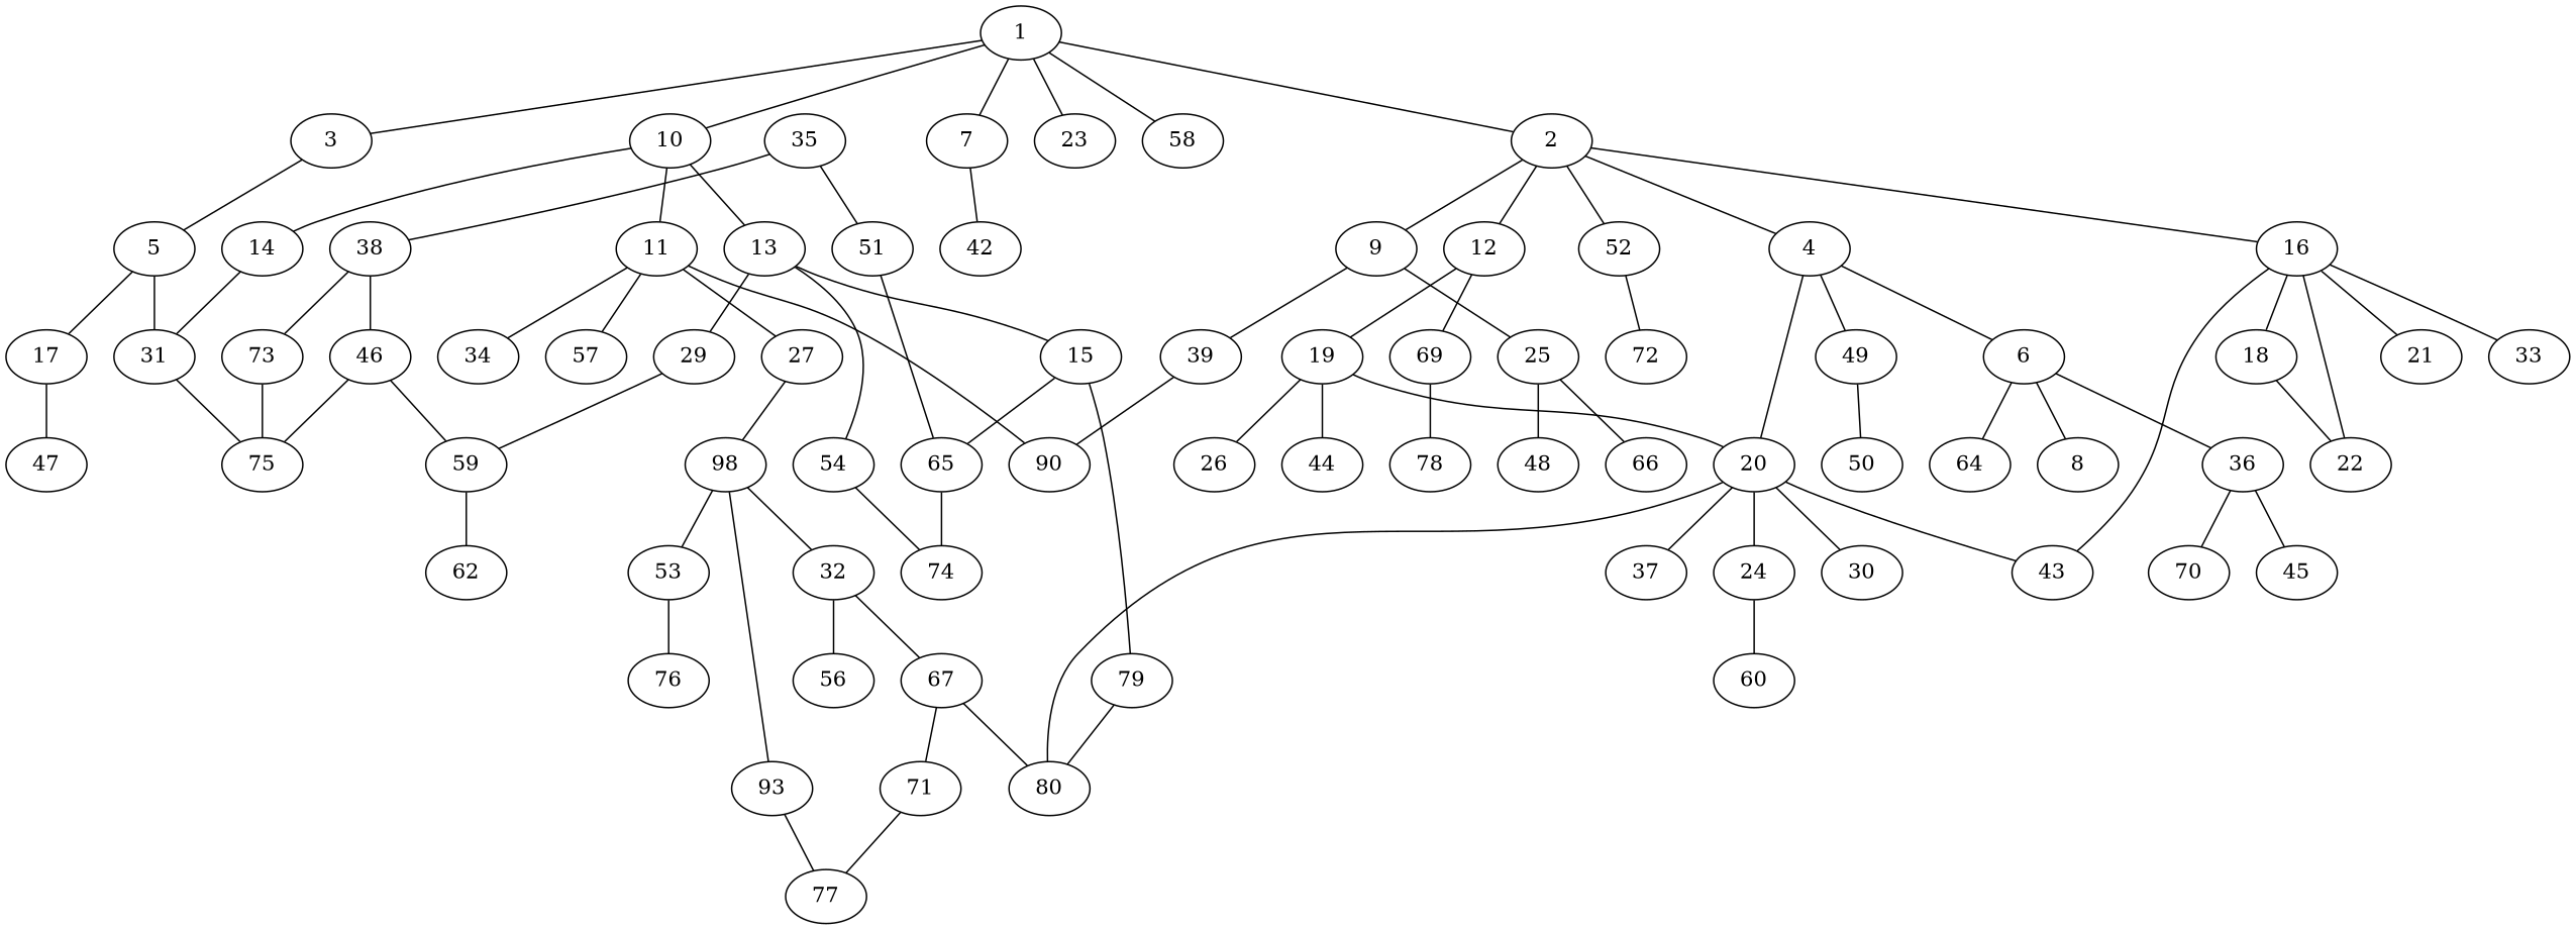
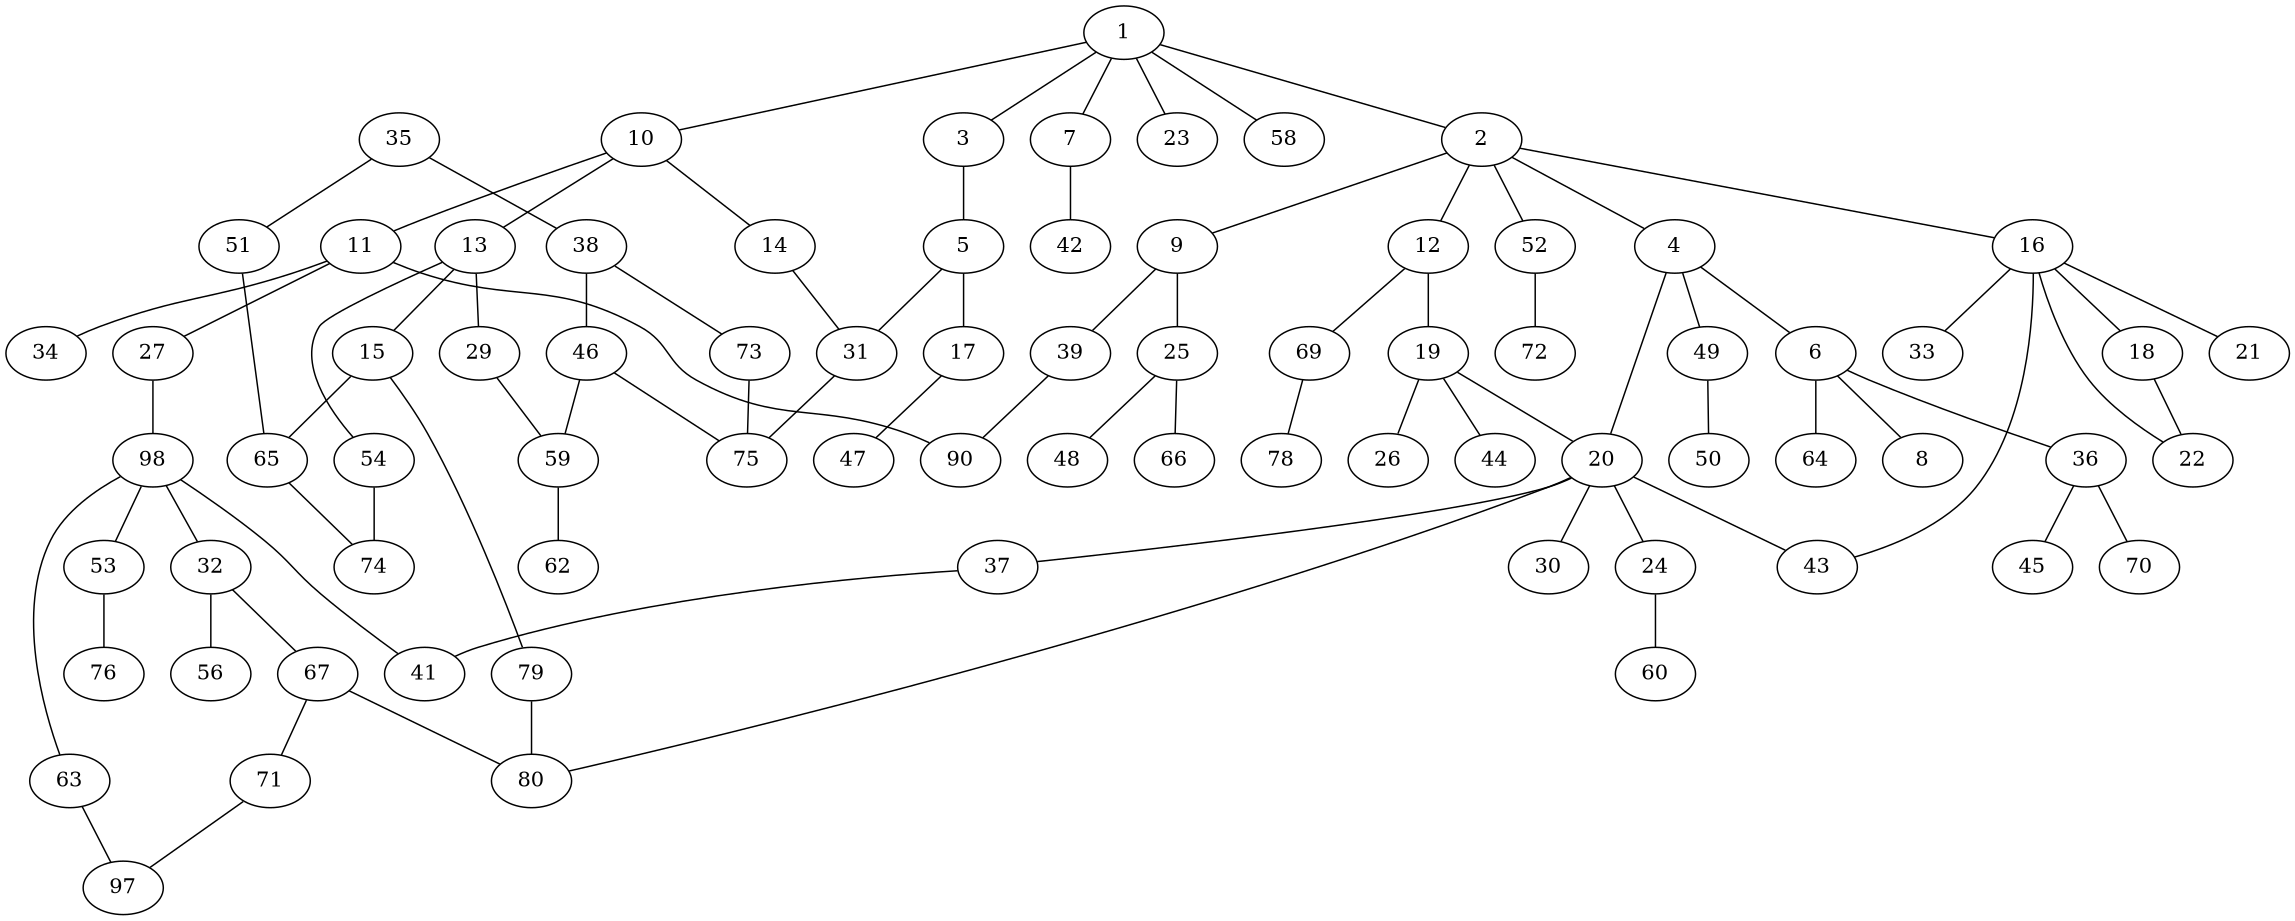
  graph {
    1
    2
    3
    7
    10
    23
    58
    4
    9
    12
    16
    52
    5
    42
    11
    13
    14
    6
    20
    49
    25
    39
    19
    69
    18
    21
    22
    33
    43
    72
    17
    31
    n33 [label=90]
    27
    34
-   57
    15
    29
    54
    8
    36
    64
    24
    30
    37
    80
    50
    48
    66
    26
    44
    78
    47
    75
    45
    70
    60
+   41
    n59 [label=98]
    65
    79
    59
    74
    32
    53
-   63 [label=93]
+   63
    35
    38
    51
    62
    56
    67
    76
-   77
+   77 [label=97]
    46
    73
    71
    1 -- 2
    1 -- 3
    1 -- 7
    1 -- 10
    1 -- 23
    1 -- 58
    2 -- 4
    2 -- 9
    2 -- 12
    2 -- 16
    2 -- 52
    3 -- 5
    7 -- 42
    10 -- 11
    10 -- 13
    10 -- 14
    4 -- 6
    4 -- 20
    4 -- 49
    9 -- 25
    9 -- 39
    12 -- 19
    12 -- 69
    16 -- 18
    16 -- 21
    16 -- 22
    16 -- 33
    16 -- 43
    52 -- 72
    5 -- 17
    5 -- 31
    11 -- n33
    11 -- 27
    11 -- 34
-   11 -- 57
    13 -- 15
    13 -- 29
    13 -- 54
    14 -- 31
    6 -- 8
    6 -- 36
    6 -- 64
    20 -- 43
    20 -- 24
    20 -- 30
    20 -- 37
    20 -- 80
    49 -- 50
    25 -- 48
    25 -- 66
    39 -- n33
    19 -- 20
    19 -- 26
    19 -- 44
    69 -- 78
    18 -- 22
    17 -- 47
    31 -- 75
    27 -- n59
    15 -- 65
    15 -- 79
    29 -- 59
    54 -- 74
    36 -- 45
    36 -- 70
    24 -- 60
+   37 -- 41
+   n59 -- 41
    n59 -- 32
    n59 -- 53
    n59 -- 63
    65 -- 74
    79 -- 80
    59 -- 62
    32 -- 56
    32 -- 67
    53 -- 76
    63 -- 77
    35 -- 38
    35 -- 51
    38 -- 46
    38 -- 73
    51 -- 65
    67 -- 80
    67 -- 71
    46 -- 75
    46 -- 59
    73 -- 75
    71 -- 77
  }
